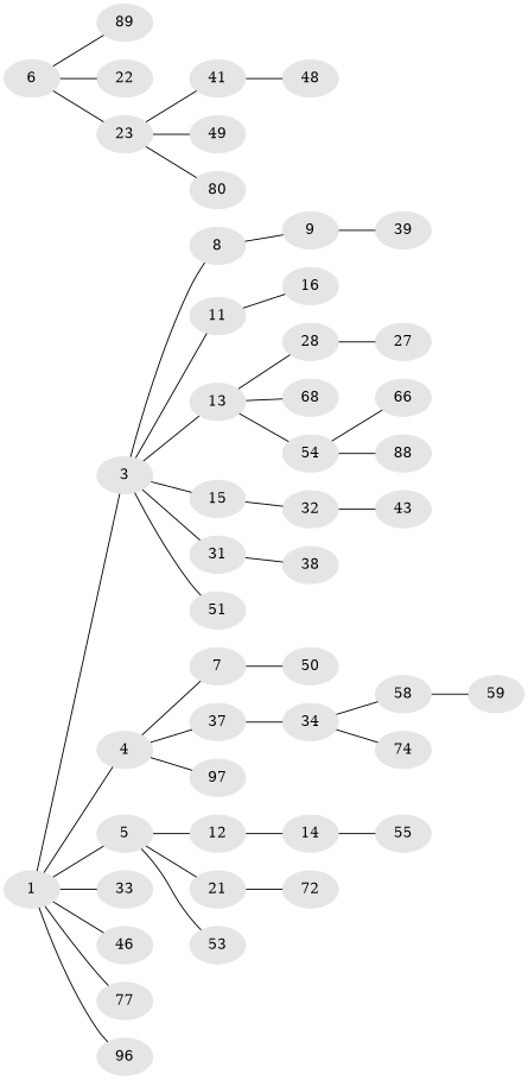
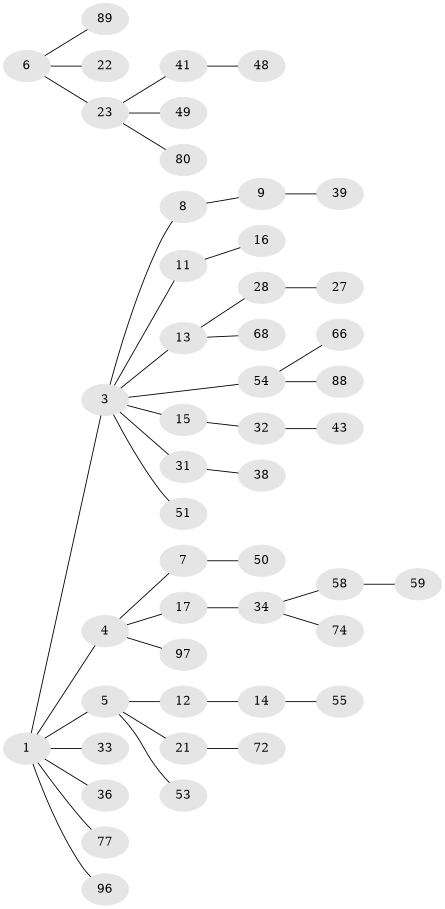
  graph {
    rankdir=LR
    node [color=gray90 style=filled]
    1 [super="+2+18"]
    3
    4
    5 [super="+56+29+10"]
    33 [super="+76+72"]
-   36 [super="+40+68" label=46]
+   36 [super="+40+68"]
    77 [super="+89"]
    96
    8
    11
    13 [super="+20+66"]
    15 [super="+60"]
    31
    51
    7 [super="+64"]
-   17 [super="+30+65" label=37]
+   17 [super="+30+65"]
    97
    12
    21
    53
    9
    16
    28
    54
    n25 [label=68]
    32
    38 [super="+63+79"]
    50
    34 [super="+52"]
    6 [super="+78"]
    n31 [label=89 super="+61+27"]
    22 [super="+45"]
    23 [super="+70+73+67+37"]
    14
    n35 [label=72]
    41
    49
    80
    39 [super="+75"]
    55
    n41 [label=27]
    n42 [label=66]
    88
    43 [super="+57"]
    58
    74 [super="+82"]
    48
    59 [super="+81"]
    1 -- 3
    1 -- 4
    1 -- 5
    1 -- 33
    1 -- 36
    1 -- 77
    1 -- 96
    3 -- 8
    3 -- 11
    3 -- 13
    3 -- 15
    3 -- 31
    3 -- 51
    4 -- 7
    4 -- 17
    4 -- 97
    5 -- 12
    5 -- 21
    5 -- 53
    8 -- 9
    11 -- 16
    13 -- 28
-   13 -- 54
+   3 -- 54
    13 -- n25
    15 -- 32
    31 -- 38
    7 -- 50
    17 -- 34
    12 -- 14
    21 -- n35
    9 -- 39
    28 -- n41
    54 -- n42
    54 -- 88
    32 -- 43
    34 -- 58
    34 -- 74
    6 -- n31
    6 -- 22
    6 -- 23
    23 -- 41
    23 -- 49
    23 -- 80
    14 -- 55
    41 -- 48
    58 -- 59
  }
